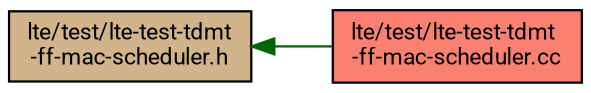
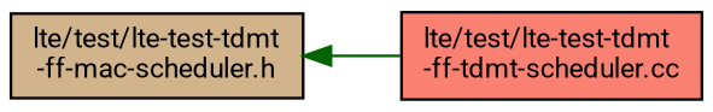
  digraph {
    rankdir=LR
    fontname=Roboto
    node [color=black fontname=Roboto fontsize=10 shape=record style=filled]
    n1 [fillcolor=tan fontcolor=black height=0.2 label="lte/test/lte-test-tdmt\l-ff-mac-scheduler.h" width=0.4]
-   n2 [fillcolor=salmon height=0.2 label="lte/test/lte-test-tdmt\l-ff-mac-scheduler.cc" width=0.4]
+   n2 [fillcolor=salmon height=0.2 label="lte/test/lte-test-tdmt\l-ff-tdmt-scheduler.cc" width=0.4]
    n1 -> n2 [color=darkgreen dir=back fontname=Roboto fontsize=10 labelfontname=Helvetica labelfontsize=10 style=solid]
  }
